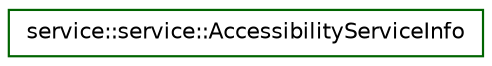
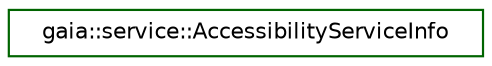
  digraph {
    rankdir=LR
-   n1 [color=darkgreen fillcolor=white fontname=Helvetica fontsize=10 height=0.2 label="service::service::AccessibilityServiceInfo" shape=record style=filled width=0.4]
+   n1 [color=darkgreen fillcolor=white fontname=Helvetica fontsize=10 height=0.2 label="gaia::service::AccessibilityServiceInfo" shape=record style=filled width=0.4]
  }
